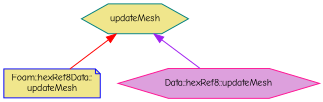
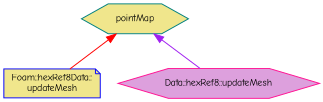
  digraph {
    fontname="Comic Neue"
    rankdir=TB
    node [fillcolor=khaki fontname="Comic Neue" fontsize=10 shape=hexagon style=filled]
    edge [dir=back fontname="Comic Neue" fontsize=10 labelfontname=Helvetica labelfontsize=10 style=solid]
-   n1 [color=teal fontcolor=black height=0.2 label=updateMesh width=0.4]
+   n1 [color=teal fontcolor=black height=0.2 label=pointMap width=0.4]
    n2 [color=blue height=0.2 label="Foam::hexRef8Data::\lupdateMesh" shape=note width=0.4]
    n3 [color=deeppink fillcolor=plum height=0.2 label="Data::hexRef8::updateMesh" width=0.4]
    n1 -> n2 [color=red]
    n1 -> n3 [color=purple]
  }
